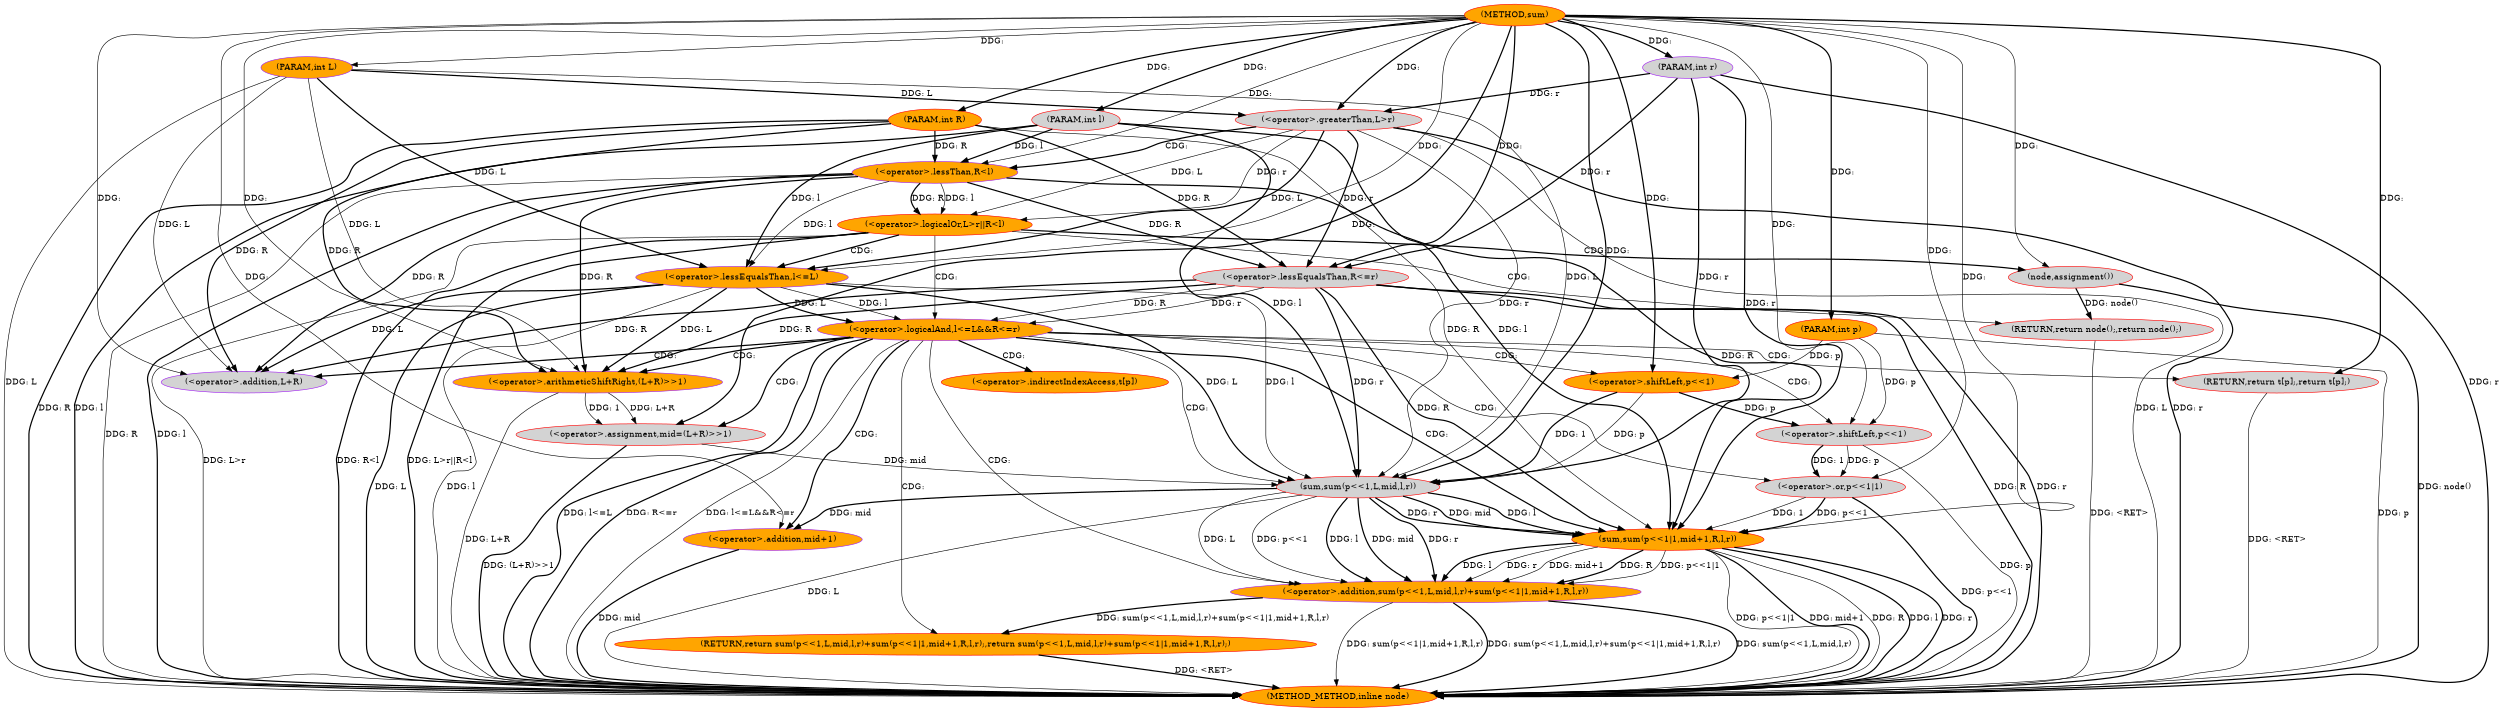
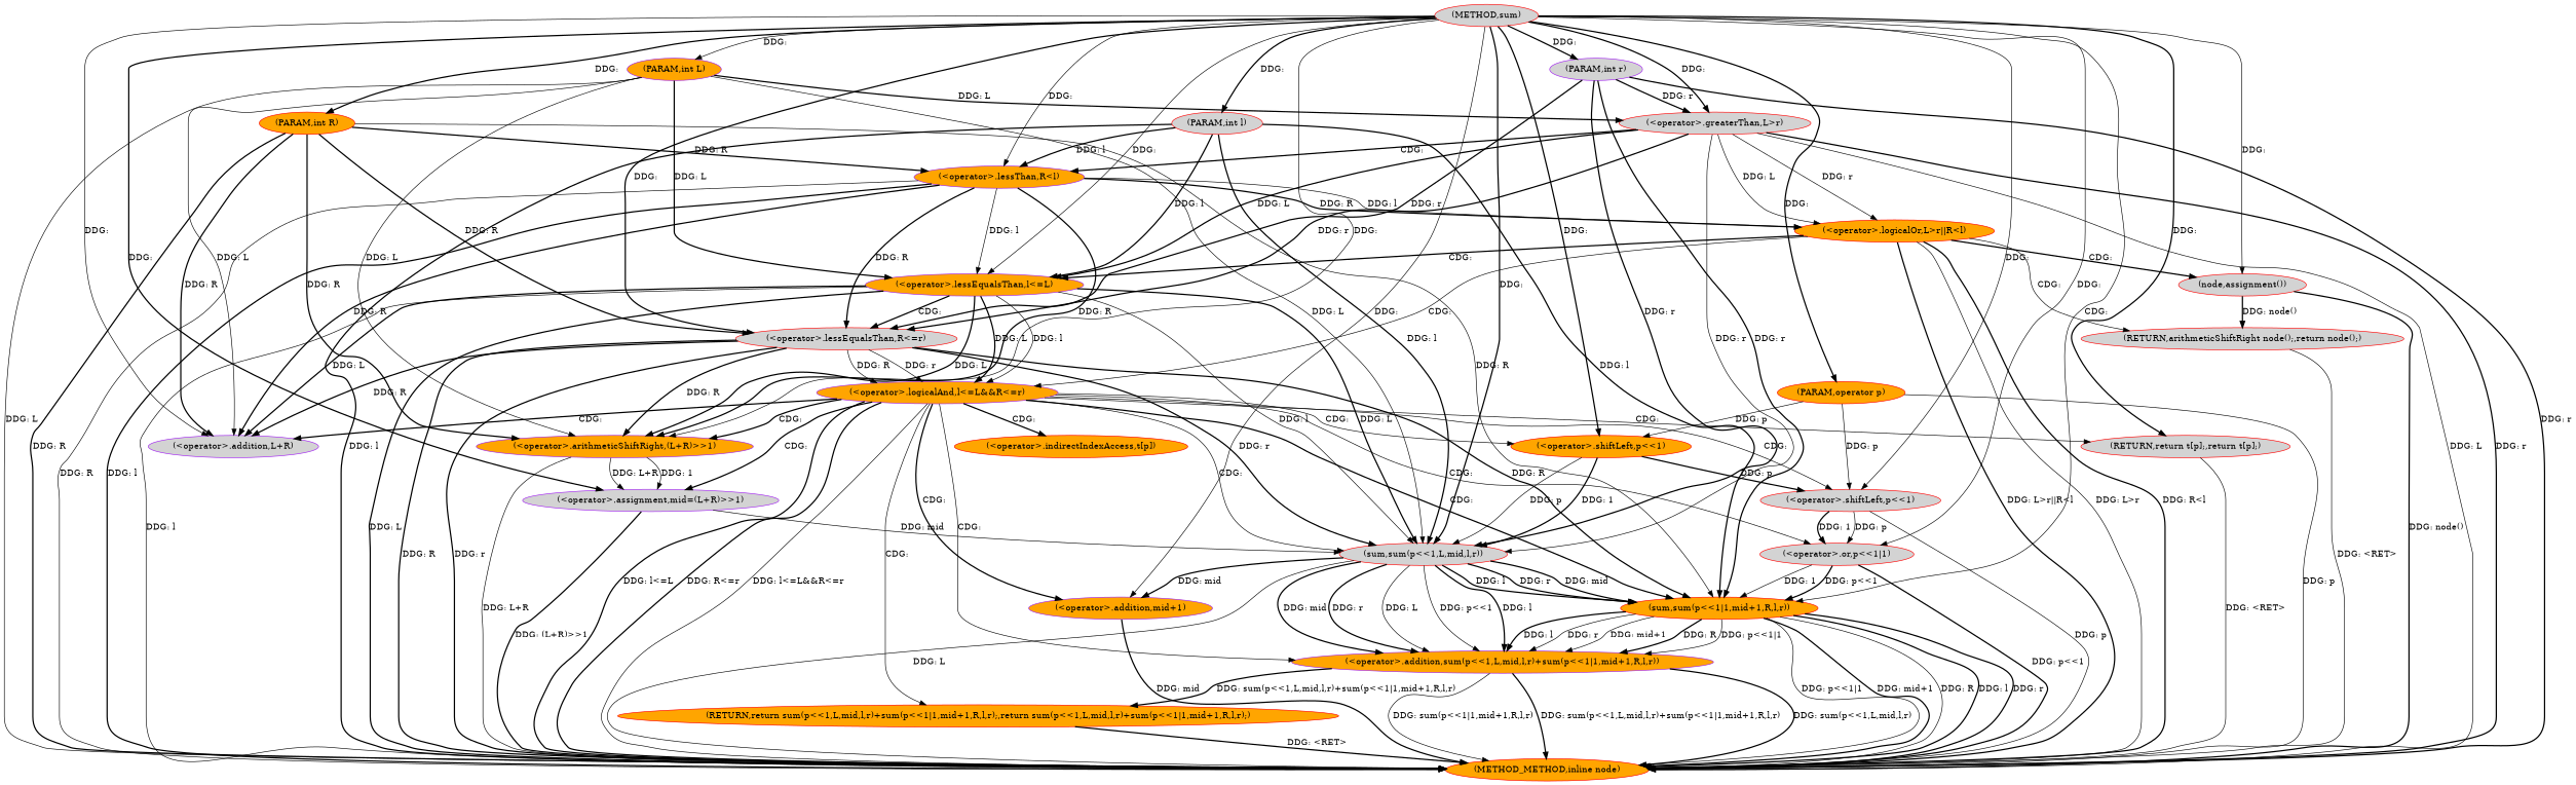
  digraph {
    node [color=red fillcolor=orange style=filled]
    edge [style=bold]
-   n1 [label="(METHOD,sum)"]
-   n2 [label="(PARAM,int p)"]
+   n1 [fillcolor=lightgrey label="(METHOD,sum)"]
+   n2 [label="(PARAM,operator p)"]
    n3 [color=purple label="(PARAM,int L)"]
    n4 [label="(PARAM,int R)"]
    n5 [fillcolor=lightgrey label="(PARAM,int l)"]
    n6 [color=purple fillcolor=lightgrey label="(PARAM,int r)"]
-   n7 [fillcolor=lightgrey label="(<operator>.assignment,mid=(L+R)>>1)"]
+   n7 [color=purple fillcolor=lightgrey label="(<operator>.assignment,mid=(L+R)>>1)"]
    n8 [fillcolor=lightgrey label="(RETURN,return t[p];,return t[p];)"]
    n9 [fillcolor=lightgrey label="(node,assignment())"]
    n10 [color=purple label="(<operator>.arithmeticShiftRight,(L+R)>>1)"]
    n11 [fillcolor=lightgrey label="(<operator>.greaterThan,L>r)"]
    n12 [color=purple label="(<operator>.lessThan,R<l)"]
    n13 [color=purple label="(<operator>.lessEqualsThan,l<=L)"]
    n14 [fillcolor=lightgrey label="(<operator>.lessEqualsThan,R<=r)"]
    n15 [color=purple fillcolor=lightgrey label="(<operator>.addition,L+R)"]
    n16 [fillcolor=lightgrey label="(sum,sum(p<<1,L,mid,l,r))"]
    n17 [label="(sum,sum(p<<1|1,mid+1,R,l,r))"]
    n18 [label="(<operator>.shiftLeft,p<<1)"]
    n19 [fillcolor=lightgrey label="(<operator>.or,p<<1|1)"]
    n20 [color=purple label="(<operator>.addition,mid+1)"]
    n21 [fillcolor=lightgrey label="(<operator>.shiftLeft,p<<1)"]
    n22 [label="(METHOD_METHOD,inline node)"]
-   n23 [fillcolor=lightgrey label="(RETURN,return node();,return node();)"]
+   n23 [fillcolor=lightgrey label="(RETURN,arithmeticShiftRight node();,return node();)"]
    n24 [label="(<operator>.logicalOr,L>r||R<l)"]
    n25 [color=purple label="(<operator>.logicalAnd,l<=L&&R<=r)"]
    n26 [color=purple label="(<operator>.addition,sum(p<<1,L,mid,l,r)+sum(p<<1|1,mid+1,R,l,r))"]
    n27 [label="(RETURN,return sum(p<<1,L,mid,l,r)+sum(p<<1|1,mid+1,R,l,r);,return sum(p<<1,L,mid,l,r)+sum(p<<1|1,mid+1,R,l,r);)"]
    n28 [label="(<operator>.indirectIndexAccess,t[p])"]
    n1 -> n2 [label="DDG: "]
    n1 -> n3 [label="DDG: " style=solid]
    n1 -> n4 [label="DDG: "]
    n1 -> n5 [label="DDG: "]
    n1 -> n6 [label="DDG: "]
    n1 -> n7 [label="DDG: "]
    n1 -> n8 [label="DDG: "]
    n1 -> n9 [label="DDG: " style=solid]
    n1 -> n10 [label="DDG: " style=solid]
    n1 -> n11 [label="DDG: "]
    n1 -> n12 [label="DDG: " style=solid]
    n1 -> n13 [label="DDG: " style=solid]
    n1 -> n14 [label="DDG: "]
    n1 -> n15 [label="DDG: " style=solid]
    n1 -> n16 [label="DDG: "]
-   n1 -> n17 [label="DDG: " style=solid]
+   n1 -> n17 [label="CDG: " style=solid]
    n1 -> n18 [label="DDG: "]
    n1 -> n19 [label="DDG: " style=solid]
    n1 -> n20 [label="DDG: " style=solid]
    n1 -> n21 [label="DDG: " style=solid]
    n2 -> n18 [label="DDG: p" style=solid]
    n2 -> n21 [label="DDG: p" style=solid]
    n2 -> n22 [label="DDG: p" style=solid]
    n3 -> n10 [label="DDG: L" style=solid]
    n3 -> n11 [label="DDG: L"]
    n3 -> n13 [label="DDG: L"]
    n3 -> n15 [label="DDG: L" style=solid]
    n3 -> n16 [label="DDG: L" style=solid]
    n3 -> n22 [label="DDG: L" style=solid]
    n4 -> n10 [label="DDG: R"]
    n4 -> n12 [label="DDG: R"]
    n4 -> n14 [label="DDG: R"]
    n4 -> n15 [label="DDG: R"]
    n4 -> n17 [label="DDG: R" style=solid]
    n4 -> n22 [label="DDG: R"]
    n5 -> n12 [label="DDG: l"]
    n5 -> n13 [label="DDG: l"]
    n5 -> n16 [label="DDG: l"]
    n5 -> n17 [label="DDG: l"]
    n5 -> n22 [label="DDG: l"]
    n6 -> n11 [label="DDG: r"]
    n6 -> n14 [label="DDG: r"]
    n6 -> n16 [label="DDG: r"]
    n6 -> n17 [label="DDG: r"]
    n6 -> n22 [label="DDG: r"]
    n7 -> n16 [label="DDG: mid" style=solid]
    n7 -> n22 [label="DDG: (L+R)>>1"]
    n8 -> n22 [label="DDG: <RET>" style=solid]
    n9 -> n22 [label="DDG: node()"]
    n9 -> n23 [label="DDG: node()"]
    n10 -> n7 [label="DDG: L+R" style=solid]
    n10 -> n7 [label="DDG: 1" style=solid]
    n10 -> n22 [label="DDG: L+R" style=solid]
    n11 -> n12 [label="CDG: "]
    n11 -> n13 [label="DDG: L"]
    n11 -> n14 [label="DDG: r"]
    n11 -> n16 [label="DDG: r" style=solid]
    n11 -> n22 [label="DDG: L" style=solid]
    n11 -> n22 [label="DDG: r"]
    n11 -> n24 [label="DDG: L" style=solid]
    n11 -> n24 [label="DDG: r" style=solid]
    n12 -> n10 [label="DDG: R"]
    n12 -> n13 [label="DDG: l" style=solid]
    n12 -> n14 [label="DDG: R"]
    n12 -> n15 [label="DDG: R"]
-   n12 -> n17 [label="DDG: R"]
    n12 -> n22 [label="DDG: R" style=solid]
    n12 -> n22 [label="DDG: l"]
    n12 -> n24 [label="DDG: R"]
    n12 -> n24 [label="DDG: l" style=solid]
    n13 -> n10 [label="DDG: L"]
+   n13 -> n14 [label="CDG: "]
    n13 -> n15 [label="DDG: L"]
    n13 -> n16 [label="DDG: L"]
    n13 -> n16 [label="DDG: l" style=solid]
    n13 -> n22 [label="DDG: l" style=solid]
    n13 -> n22 [label="DDG: L"]
    n13 -> n25 [label="DDG: L"]
    n13 -> n25 [label="DDG: l" style=solid]
    n14 -> n10 [label="DDG: R"]
    n14 -> n15 [label="DDG: R"]
    n14 -> n16 [label="DDG: r"]
    n14 -> n17 [label="DDG: R"]
    n14 -> n22 [label="DDG: R"]
    n14 -> n22 [label="DDG: r"]
    n14 -> n25 [label="DDG: R" style=solid]
    n14 -> n25 [label="DDG: r" style=solid]
    n16 -> n17 [label="DDG: l"]
    n16 -> n17 [label="DDG: r"]
    n16 -> n17 [label="DDG: mid"]
    n16 -> n20 [label="DDG: mid"]
    n16 -> n22 [label="DDG: L" style=solid]
    n16 -> n26 [label="DDG: r"]
    n16 -> n26 [label="DDG: L" style=solid]
    n16 -> n26 [label="DDG: p<<1" style=solid]
    n16 -> n26 [label="DDG: l"]
    n16 -> n26 [label="DDG: mid"]
    n17 -> n22 [label="DDG: p<<1|1" style=solid]
    n17 -> n22 [label="DDG: mid+1"]
    n17 -> n22 [label="DDG: R" style=solid]
    n17 -> n22 [label="DDG: l"]
    n17 -> n22 [label="DDG: r"]
    n17 -> n26 [label="DDG: R"]
    n17 -> n26 [label="DDG: p<<1|1" style=solid]
    n17 -> n26 [label="DDG: l"]
    n17 -> n26 [label="DDG: r" style=solid]
    n17 -> n26 [label="DDG: mid+1" style=solid]
    n18 -> n16 [label="DDG: p" style=solid]
    n18 -> n16 [label="DDG: 1"]
    n18 -> n21 [label="DDG: p"]
    n19 -> n17 [label="DDG: 1" style=solid]
    n19 -> n17 [label="DDG: p<<1"]
    n19 -> n22 [label="DDG: p<<1"]
    n20 -> n22 [label="DDG: mid"]
    n21 -> n19 [label="DDG: p" style=solid]
    n21 -> n19 [label="DDG: 1"]
    n21 -> n22 [label="DDG: p" style=solid]
    n23 -> n22 [label="DDG: <RET>" style=solid]
    n24 -> n9 [label="CDG: "]
    n24 -> n13 [label="CDG: "]
    n24 -> n22 [label="DDG: L>r" style=solid]
    n24 -> n22 [label="DDG: R<l"]
    n24 -> n22 [label="DDG: L>r||R<l"]
    n24 -> n23 [label="CDG: " style=solid]
    n24 -> n25 [label="CDG: " style=solid]
    n25 -> n7 [label="CDG: "]
    n25 -> n8 [label="CDG: " style=solid]
    n25 -> n10 [label="CDG: "]
    n25 -> n15 [label="CDG: "]
    n25 -> n16 [label="CDG: " style=solid]
    n25 -> n17 [label="CDG: "]
    n25 -> n18 [label="CDG: " style=solid]
    n25 -> n19 [label="CDG: " style=solid]
    n25 -> n20 [label="CDG: "]
    n25 -> n21 [label="CDG: " style=solid]
    n25 -> n22 [label="DDG: l<=L"]
    n25 -> n22 [label="DDG: R<=r"]
    n25 -> n22 [label="DDG: l<=L&&R<=r" style=solid]
    n25 -> n26 [label="CDG: " style=solid]
    n25 -> n27 [label="CDG: " style=solid]
    n25 -> n28 [label="CDG: "]
    n26 -> n22 [label="DDG: sum(p<<1,L,mid,l,r)"]
    n26 -> n22 [label="DDG: sum(p<<1|1,mid+1,R,l,r)" style=solid]
    n26 -> n22 [label="DDG: sum(p<<1,L,mid,l,r)+sum(p<<1|1,mid+1,R,l,r)"]
    n26 -> n27 [label="DDG: sum(p<<1,L,mid,l,r)+sum(p<<1|1,mid+1,R,l,r)"]
    n27 -> n22 [label="DDG: <RET>"]
  }
